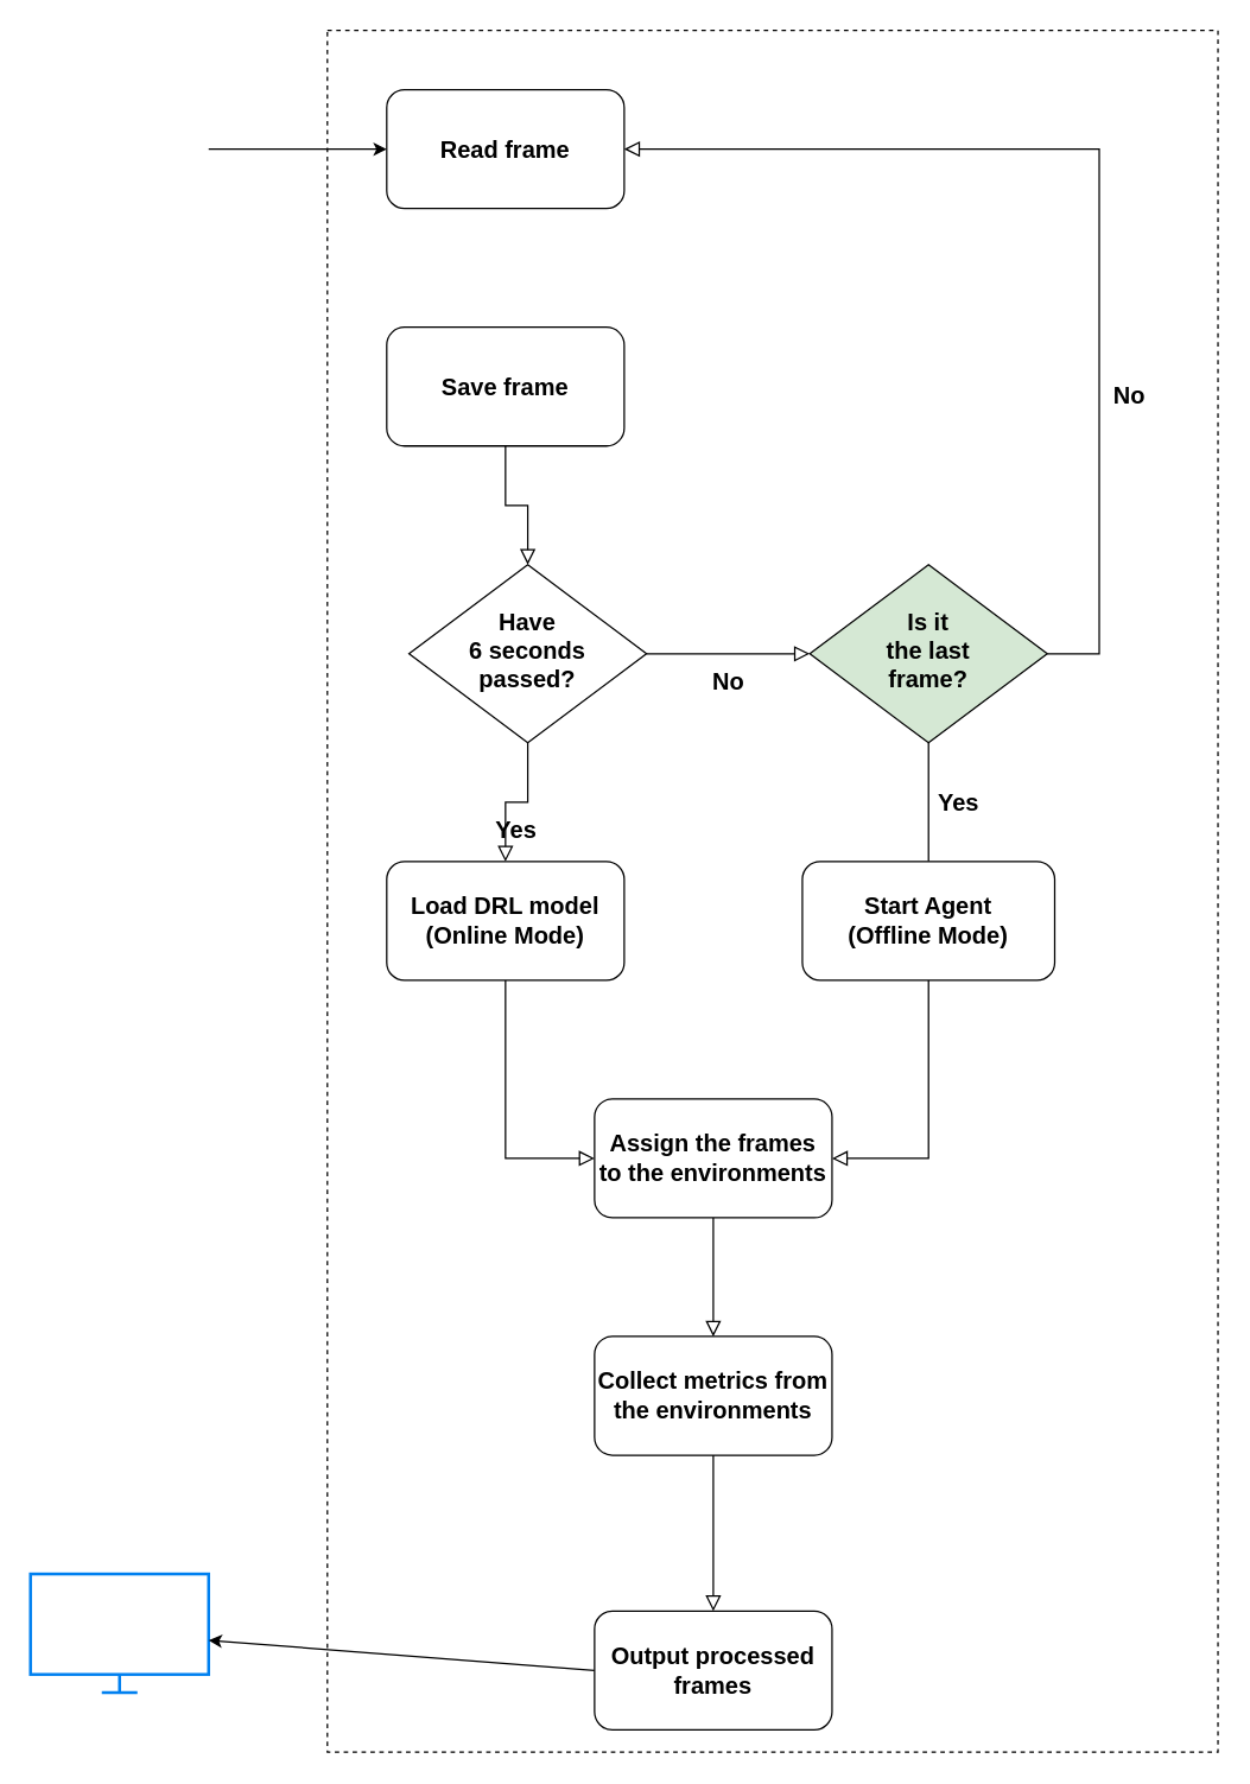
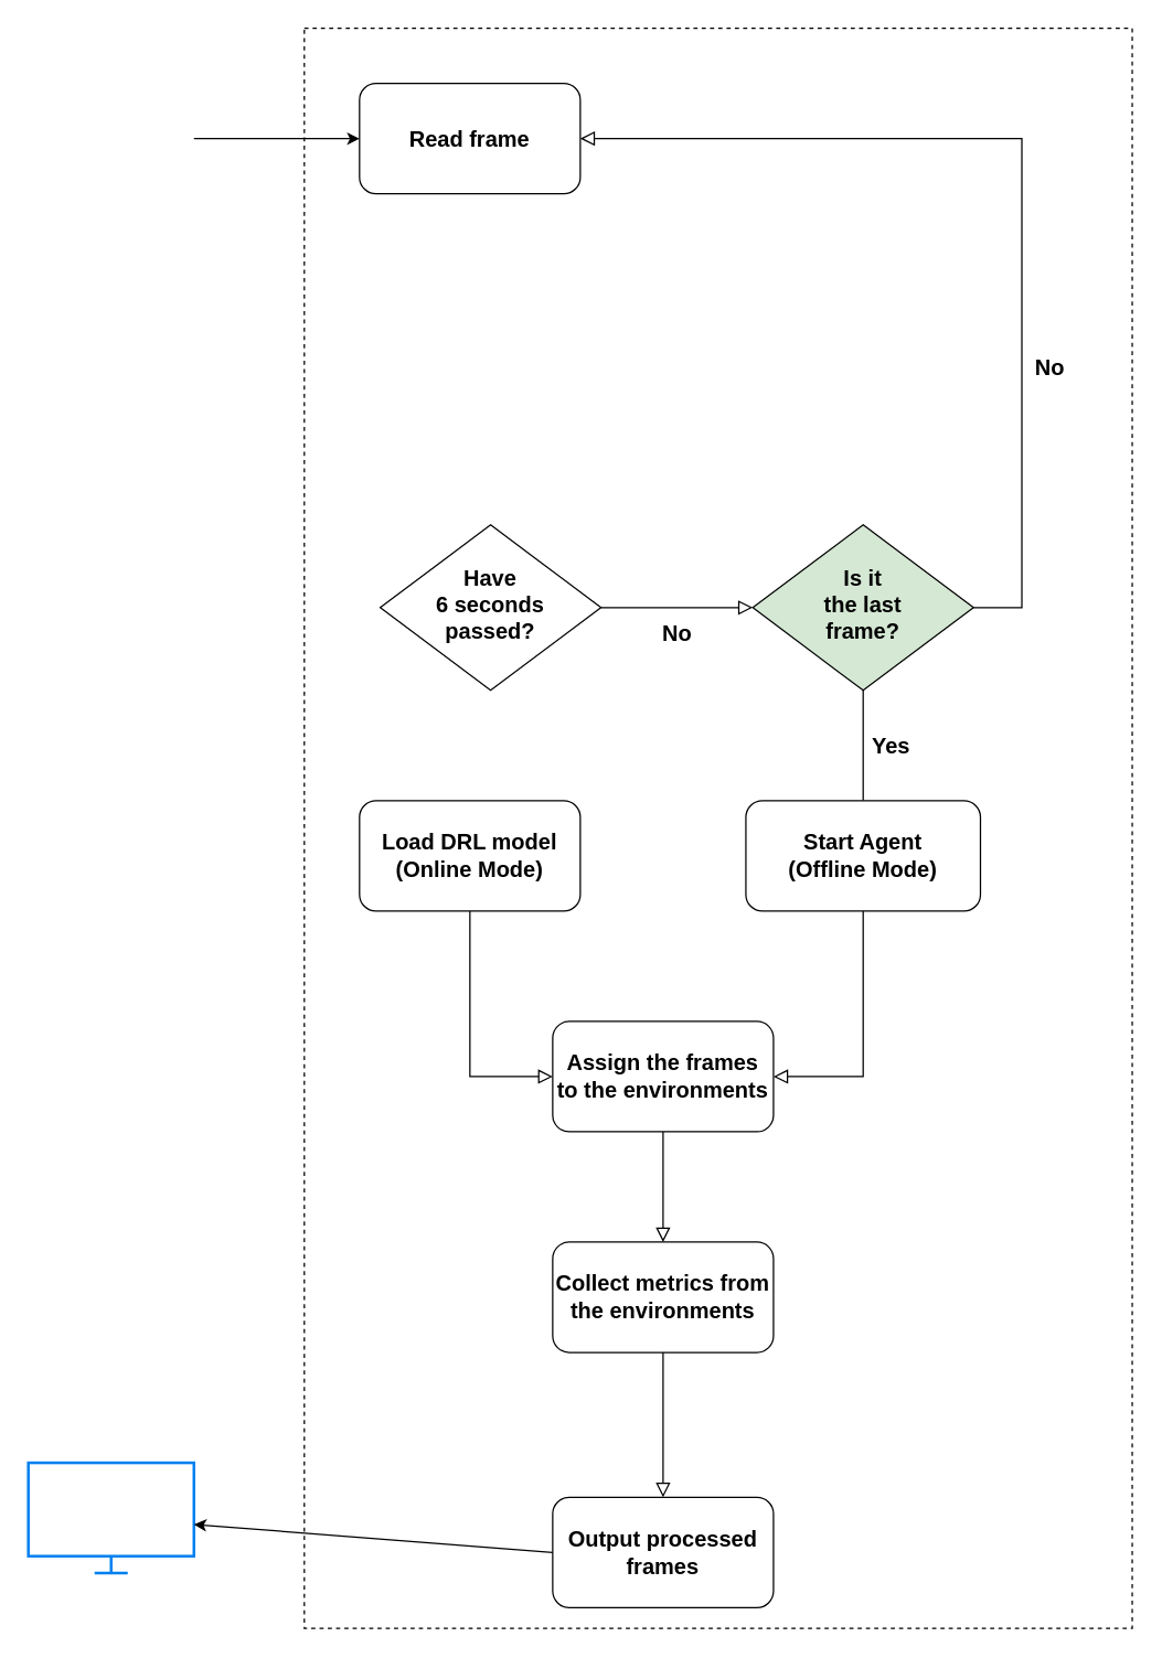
  <mxCell id="0" />
  <mxCell id="1" parent="0" />
  <mxCell id="2" value="" style="rounded=0;whiteSpace=wrap;html=1;dashed=1;" vertex="1" parent="1"><mxGeometry x="220" y="20" width="600" height="1160" as="geometry" /></mxCell>
  <mxCell id="3" value="" style="html=1;verticalLabelPosition=bottom;align=center;labelBackgroundColor=#ffffff;verticalAlign=top;strokeWidth=2;strokeColor=#0080F0;shadow=0;dashed=0;shape=mxgraph.ios7.icons.monitor;" vertex="1" parent="1"><mxGeometry x="20" y="1060" width="120" height="80" as="geometry" /></mxCell>
  <mxCell id="4" value="" style="shape=image;html=1;verticalAlign=top;verticalLabelPosition=bottom;labelBackgroundColor=#ffffff;imageAspect=0;aspect=fixed;image=https://cdn4.iconfinder.com/data/icons/crime-and-security-24/64/23-128.png" vertex="1" parent="1"><mxGeometry x="20" y="40" width="120" height="120" as="geometry" /></mxCell>
  <mxCell id="5" value="Read frame" style="rounded=1;whiteSpace=wrap;html=1;fontSize=16;glass=0;strokeWidth=1;shadow=0;fontStyle=1" vertex="1" parent="1"><mxGeometry x="260" y="60" width="160" height="80" as="geometry" /></mxCell>
- <mxCell id="6" value="Save frame" style="rounded=1;whiteSpace=wrap;html=1;fontSize=16;glass=0;strokeWidth=1;shadow=0;fontStyle=1" vertex="1" parent="1"><mxGeometry x="260" y="220" width="160" height="80" as="geometry" /></mxCell>
- <mxCell id="7" value="" style="rounded=0;html=1;jettySize=auto;orthogonalLoop=1;fontSize=11;endArrow=block;endFill=0;endSize=8;strokeWidth=1;shadow=0;labelBackgroundColor=none;edgeStyle=orthogonalEdgeStyle;exitX=0.5;exitY=1;exitDx=0;exitDy=0;entryX=0.5;entryY=0;entryDx=0;entryDy=0;" edge="1" parent="1" source="6" target="8"><mxGeometry relative="1" as="geometry"><mxPoint x="350" y="150" as="sourcePoint" /><mxPoint x="340" y="310" as="targetPoint" /></mxGeometry></mxCell>
  <mxCell id="8" value="Have&lt;br style=&quot;border-color: var(--border-color); font-size: 16px;&quot;&gt;6 seconds&lt;br style=&quot;border-color: var(--border-color); font-size: 16px;&quot;&gt;passed?" style="rhombus;whiteSpace=wrap;html=1;shadow=0;fontFamily=Helvetica;fontSize=16;align=center;strokeWidth=1;spacing=6;spacingTop=-4;fontStyle=1" vertex="1" parent="1"><mxGeometry x="275" y="380" width="160" height="120" as="geometry" /></mxCell>
  <mxCell id="9" value="&lt;font style=&quot;font-size: 16px;&quot;&gt;&lt;b&gt;No&lt;/b&gt;&lt;/font&gt;" style="edgeStyle=orthogonalEdgeStyle;rounded=0;html=1;jettySize=auto;orthogonalLoop=1;fontSize=11;endArrow=block;endFill=0;endSize=8;strokeWidth=1;shadow=0;labelBackgroundColor=none;exitX=1;exitY=0.5;exitDx=0;exitDy=0;entryX=0;entryY=0.5;entryDx=0;entryDy=0;" edge="1" parent="1" source="8" target="10"><mxGeometry x="0.006" y="-20" relative="1" as="geometry"><mxPoint y="-1" as="offset" /><mxPoint x="430" y="600" as="sourcePoint" /><mxPoint x="500" y="400" as="targetPoint" /></mxGeometry></mxCell>
  <mxCell id="10" value="Is it &lt;br&gt;the last &lt;br&gt;frame?" style="rhombus;whiteSpace=wrap;html=1;shadow=0;fontFamily=Helvetica;fontSize=16;align=center;strokeWidth=1;spacing=6;spacingTop=-4;fontStyle=1;fillColor=#d5e8d4;" vertex="1" parent="1"><mxGeometry x="545" y="380" width="160" height="120" as="geometry" /></mxCell>
  <mxCell id="11" value="&lt;font style=&quot;font-size: 16px;&quot;&gt;&lt;b&gt;No&lt;/b&gt;&lt;/font&gt;" style="edgeStyle=orthogonalEdgeStyle;rounded=0;html=1;jettySize=auto;orthogonalLoop=1;fontSize=11;endArrow=block;endFill=0;endSize=8;strokeWidth=1;shadow=0;labelBackgroundColor=none;exitX=1;exitY=0.5;exitDx=0;exitDy=0;entryX=1;entryY=0.5;entryDx=0;entryDy=0;" edge="1" parent="1" source="10" target="5"><mxGeometry x="-0.4" y="-20" relative="1" as="geometry"><mxPoint as="offset" /><mxPoint x="430" y="410" as="sourcePoint" /><mxPoint x="740" y="400" as="targetPoint" /><Array as="points"><mxPoint x="740" y="440" /><mxPoint x="740" y="100" /></Array></mxGeometry></mxCell>
- <mxCell id="12" value="&lt;font style=&quot;font-size: 16px;&quot;&gt;&lt;b&gt;Yes&lt;/b&gt;&lt;/font&gt;" style="edgeStyle=orthogonalEdgeStyle;rounded=0;html=1;jettySize=auto;orthogonalLoop=1;fontSize=11;endArrow=block;endFill=0;endSize=8;strokeWidth=1;shadow=0;labelBackgroundColor=none;exitX=0.5;exitY=1;exitDx=0;exitDy=0;entryX=0.5;entryY=0;entryDx=0;entryDy=0;" edge="1" parent="1" source="8" target="13"><mxGeometry x="0.006" y="19" relative="1" as="geometry"><mxPoint as="offset" /><mxPoint x="430" y="410" as="sourcePoint" /><mxPoint x="340" y="540" as="targetPoint" /></mxGeometry></mxCell>
  <mxCell id="13" value="Load DRL model&lt;br style=&quot;font-size: 16px;&quot;&gt;(Online Mode)" style="rounded=1;whiteSpace=wrap;html=1;fontSize=16;glass=0;strokeWidth=1;shadow=0;fontStyle=1" vertex="1" parent="1"><mxGeometry x="260" y="580" width="160" height="80" as="geometry" /></mxCell>
  <mxCell id="14" value="" style="rounded=0;html=1;jettySize=auto;orthogonalLoop=1;fontSize=11;endArrow=block;endFill=0;endSize=8;strokeWidth=1;shadow=0;labelBackgroundColor=none;edgeStyle=orthogonalEdgeStyle;exitX=0.5;exitY=1;exitDx=0;exitDy=0;entryX=0;entryY=0.5;entryDx=0;entryDy=0;" edge="1" source="13" parent="1" target="15"><mxGeometry relative="1" as="geometry"><mxPoint x="350" y="470" as="sourcePoint" /><mxPoint x="340" y="660" as="targetPoint" /></mxGeometry></mxCell>
  <mxCell id="15" value="Assign the frames to the environments" style="rounded=1;whiteSpace=wrap;html=1;fontSize=16;glass=0;strokeWidth=1;shadow=0;fontStyle=1" vertex="1" parent="1"><mxGeometry x="400" y="740" width="160" height="80" as="geometry" /></mxCell>
  <mxCell id="16" value="Collect metrics from the environments" style="rounded=1;whiteSpace=wrap;html=1;fontSize=16;glass=0;strokeWidth=1;shadow=0;fontStyle=1" vertex="1" parent="1"><mxGeometry x="400" y="900" width="160" height="80" as="geometry" /></mxCell>
  <mxCell id="17" value="" style="rounded=0;html=1;jettySize=auto;orthogonalLoop=1;fontSize=11;endArrow=block;endFill=0;endSize=8;strokeWidth=1;shadow=0;labelBackgroundColor=none;edgeStyle=orthogonalEdgeStyle;exitX=0.5;exitY=1;exitDx=0;exitDy=0;entryX=0.5;entryY=0;entryDx=0;entryDy=0;" edge="1" parent="1" source="15" target="16"><mxGeometry relative="1" as="geometry"><mxPoint x="350" y="660" as="sourcePoint" /><mxPoint x="350" y="860" as="targetPoint" /></mxGeometry></mxCell>
  <mxCell id="18" value="&lt;font style=&quot;font-size: 16px;&quot;&gt;&lt;b&gt;Yes&lt;/b&gt;&lt;/font&gt;" style="edgeStyle=orthogonalEdgeStyle;rounded=0;html=1;jettySize=auto;orthogonalLoop=1;fontSize=11;endArrow=none;endFill=0;endSize=8;strokeWidth=1;shadow=0;labelBackgroundColor=none;exitX=0.5;exitY=1;exitDx=0;exitDy=0;entryX=0.5;entryY=0;entryDx=0;entryDy=0;" edge="1" parent="1" source="10" target="19"><mxGeometry y="20" relative="1" as="geometry"><mxPoint as="offset" /><mxPoint x="350" y="470" as="sourcePoint" /><mxPoint x="580" y="520" as="targetPoint" /></mxGeometry></mxCell>
  <mxCell id="19" value="Start Agent&lt;br style=&quot;font-size: 16px;&quot;&gt;(Offline Mode)" style="rounded=1;whiteSpace=wrap;html=1;fontSize=16;glass=0;strokeWidth=1;shadow=0;fontStyle=1" vertex="1" parent="1"><mxGeometry x="540" y="580" width="170" height="80" as="geometry" /></mxCell>
  <mxCell id="20" value="" style="rounded=0;html=1;jettySize=auto;orthogonalLoop=1;fontSize=11;endArrow=block;endFill=0;endSize=8;strokeWidth=1;shadow=0;labelBackgroundColor=none;edgeStyle=orthogonalEdgeStyle;exitX=0.5;exitY=1;exitDx=0;exitDy=0;entryX=1;entryY=0.5;entryDx=0;entryDy=0;" edge="1" parent="1" source="19" target="15"><mxGeometry relative="1" as="geometry"><mxPoint x="350" y="590" as="sourcePoint" /><mxPoint x="350" y="670" as="targetPoint" /></mxGeometry></mxCell>
  <mxCell id="21" value="" style="endArrow=classic;html=1;rounded=0;exitX=1;exitY=0.5;exitDx=0;exitDy=0;entryX=0;entryY=0.5;entryDx=0;entryDy=0;" edge="1" parent="1" source="4" target="5"><mxGeometry width="50" height="50" relative="1" as="geometry"><mxPoint x="-10" y="280" as="sourcePoint" /><mxPoint x="40" y="230" as="targetPoint" /></mxGeometry></mxCell>
  <mxCell id="22" value="" style="endArrow=classic;html=1;rounded=0;exitX=0;exitY=0.5;exitDx=0;exitDy=0;" edge="1" parent="1" source="23" target="3"><mxGeometry width="50" height="50" relative="1" as="geometry"><mxPoint x="50" y="670" as="sourcePoint" /><mxPoint x="160" y="950" as="targetPoint" /></mxGeometry></mxCell>
  <mxCell id="23" value="Output processed frames" style="rounded=1;whiteSpace=wrap;html=1;fontSize=16;glass=0;strokeWidth=1;shadow=0;fontStyle=1" vertex="1" parent="1"><mxGeometry x="400" y="1085" width="160" height="80" as="geometry" /></mxCell>
  <mxCell id="24" value="" style="rounded=0;html=1;jettySize=auto;orthogonalLoop=1;fontSize=11;endArrow=block;endFill=0;endSize=8;strokeWidth=1;shadow=0;labelBackgroundColor=none;edgeStyle=orthogonalEdgeStyle;exitX=0.5;exitY=1;exitDx=0;exitDy=0;entryX=0.5;entryY=0;entryDx=0;entryDy=0;" edge="1" parent="1" source="16" target="23"><mxGeometry relative="1" as="geometry"><mxPoint x="490" y="830" as="sourcePoint" /><mxPoint x="490" y="910" as="targetPoint" /></mxGeometry></mxCell>
